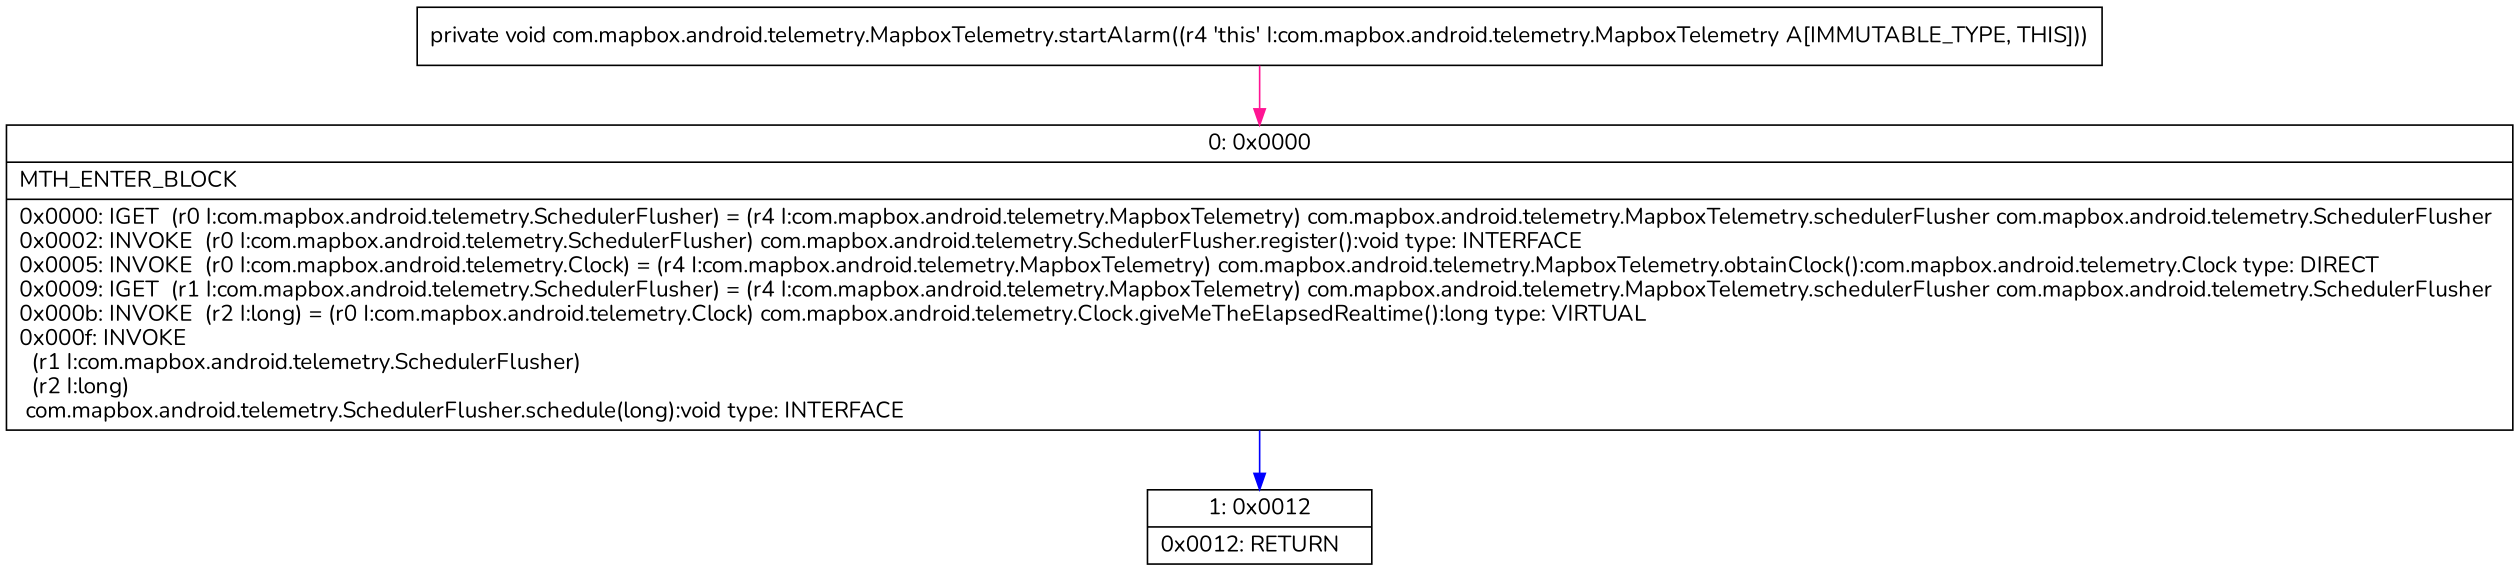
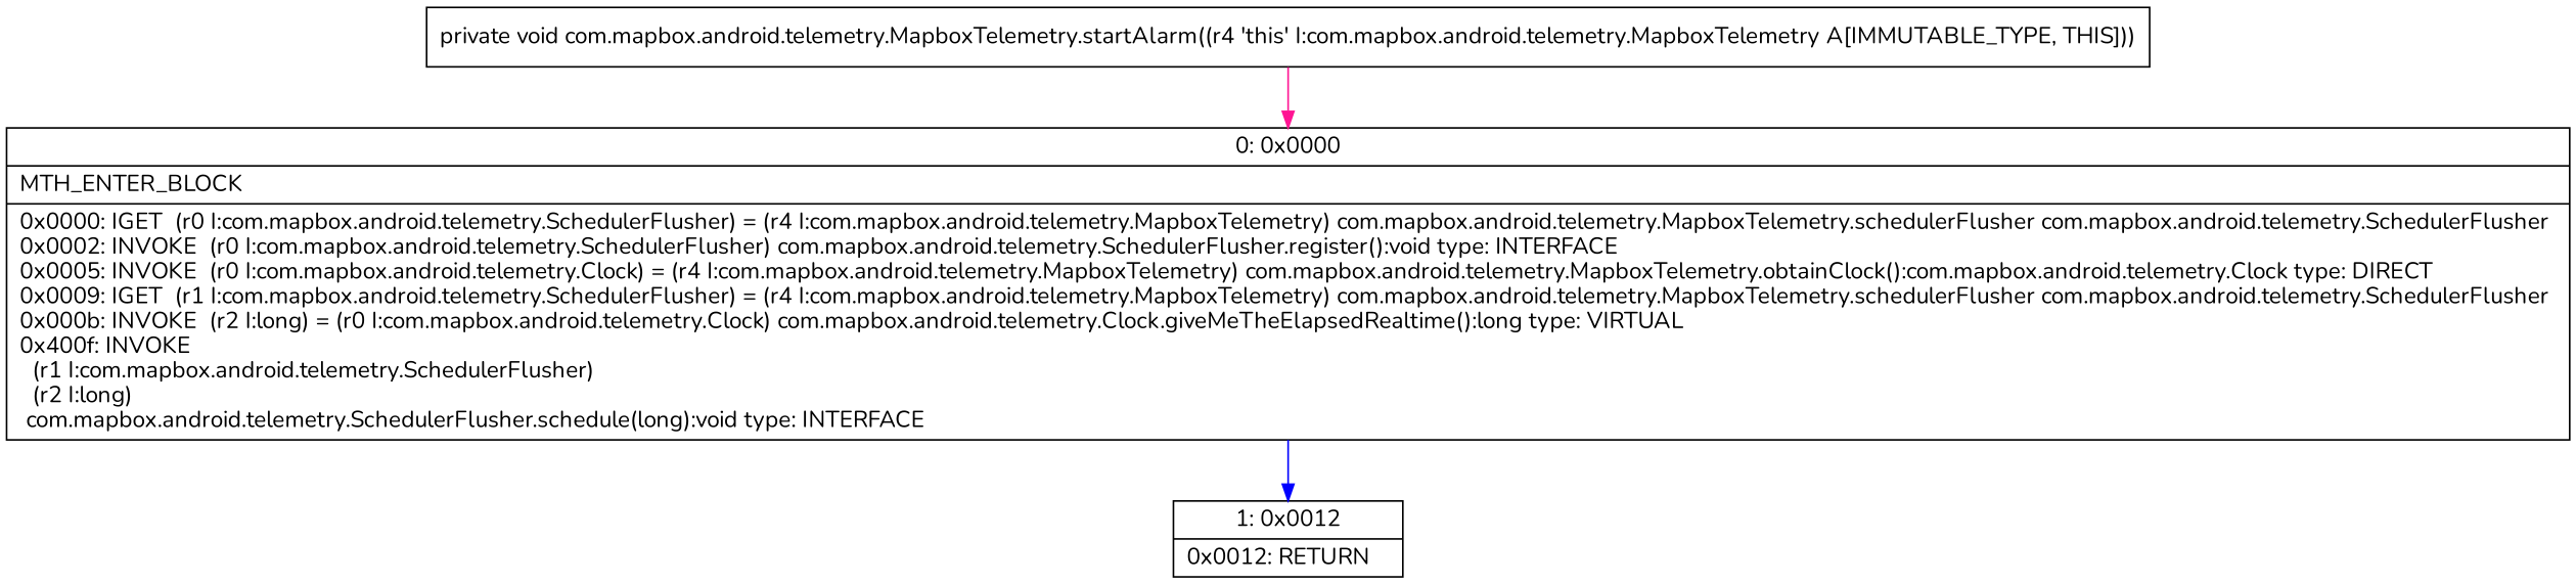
  digraph {
    fontname=Nunito
    node [shape=record fontname=Nunito]
    edge [fontname=Nunito]
-   n1 [label="{0\:\ 0x0000|MTH_ENTER_BLOCK\l|0x0000: IGET  (r0 I:com.mapbox.android.telemetry.SchedulerFlusher) = (r4 I:com.mapbox.android.telemetry.MapboxTelemetry) com.mapbox.android.telemetry.MapboxTelemetry.schedulerFlusher com.mapbox.android.telemetry.SchedulerFlusher \l0x0002: INVOKE  (r0 I:com.mapbox.android.telemetry.SchedulerFlusher) com.mapbox.android.telemetry.SchedulerFlusher.register():void type: INTERFACE \l0x0005: INVOKE  (r0 I:com.mapbox.android.telemetry.Clock) = (r4 I:com.mapbox.android.telemetry.MapboxTelemetry) com.mapbox.android.telemetry.MapboxTelemetry.obtainClock():com.mapbox.android.telemetry.Clock type: DIRECT \l0x0009: IGET  (r1 I:com.mapbox.android.telemetry.SchedulerFlusher) = (r4 I:com.mapbox.android.telemetry.MapboxTelemetry) com.mapbox.android.telemetry.MapboxTelemetry.schedulerFlusher com.mapbox.android.telemetry.SchedulerFlusher \l0x000b: INVOKE  (r2 I:long) = (r0 I:com.mapbox.android.telemetry.Clock) com.mapbox.android.telemetry.Clock.giveMeTheElapsedRealtime():long type: VIRTUAL \l0x000f: INVOKE  \l  (r1 I:com.mapbox.android.telemetry.SchedulerFlusher)\l  (r2 I:long)\l com.mapbox.android.telemetry.SchedulerFlusher.schedule(long):void type: INTERFACE \l}"]
+   n1 [label="{0\:\ 0x0000|MTH_ENTER_BLOCK\l|0x0000: IGET  (r0 I:com.mapbox.android.telemetry.SchedulerFlusher) = (r4 I:com.mapbox.android.telemetry.MapboxTelemetry) com.mapbox.android.telemetry.MapboxTelemetry.schedulerFlusher com.mapbox.android.telemetry.SchedulerFlusher \l0x0002: INVOKE  (r0 I:com.mapbox.android.telemetry.SchedulerFlusher) com.mapbox.android.telemetry.SchedulerFlusher.register():void type: INTERFACE \l0x0005: INVOKE  (r0 I:com.mapbox.android.telemetry.Clock) = (r4 I:com.mapbox.android.telemetry.MapboxTelemetry) com.mapbox.android.telemetry.MapboxTelemetry.obtainClock():com.mapbox.android.telemetry.Clock type: DIRECT \l0x0009: IGET  (r1 I:com.mapbox.android.telemetry.SchedulerFlusher) = (r4 I:com.mapbox.android.telemetry.MapboxTelemetry) com.mapbox.android.telemetry.MapboxTelemetry.schedulerFlusher com.mapbox.android.telemetry.SchedulerFlusher \l0x000b: INVOKE  (r2 I:long) = (r0 I:com.mapbox.android.telemetry.Clock) com.mapbox.android.telemetry.Clock.giveMeTheElapsedRealtime():long type: VIRTUAL \l0x400f: INVOKE  \l  (r1 I:com.mapbox.android.telemetry.SchedulerFlusher)\l  (r2 I:long)\l com.mapbox.android.telemetry.SchedulerFlusher.schedule(long):void type: INTERFACE \l}"]
    n2 [label="{1\:\ 0x0012|0x0012: RETURN   \l}"]
    n3 [label="{private void com.mapbox.android.telemetry.MapboxTelemetry.startAlarm((r4 'this' I:com.mapbox.android.telemetry.MapboxTelemetry A[IMMUTABLE_TYPE, THIS])) }"]
    n1 -> n2 [color=blue]
    n3 -> n1 [color=deeppink]
  }
